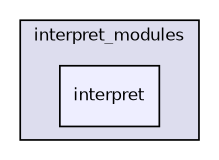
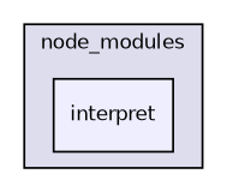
  digraph {
    compound=true
    n1 [fillcolor="#eeeeff" fontname=Helvetica fontsize=10 label=interpret pencolor=black shape=box style=filled]
    subgraph cluster_1 {
      bgcolor="#ddddee"
      fontname=Helvetica
      fontsize=10
-     label=interpret_modules
+     label=node_modules
      pencolor=black
      n1
    }
  }
